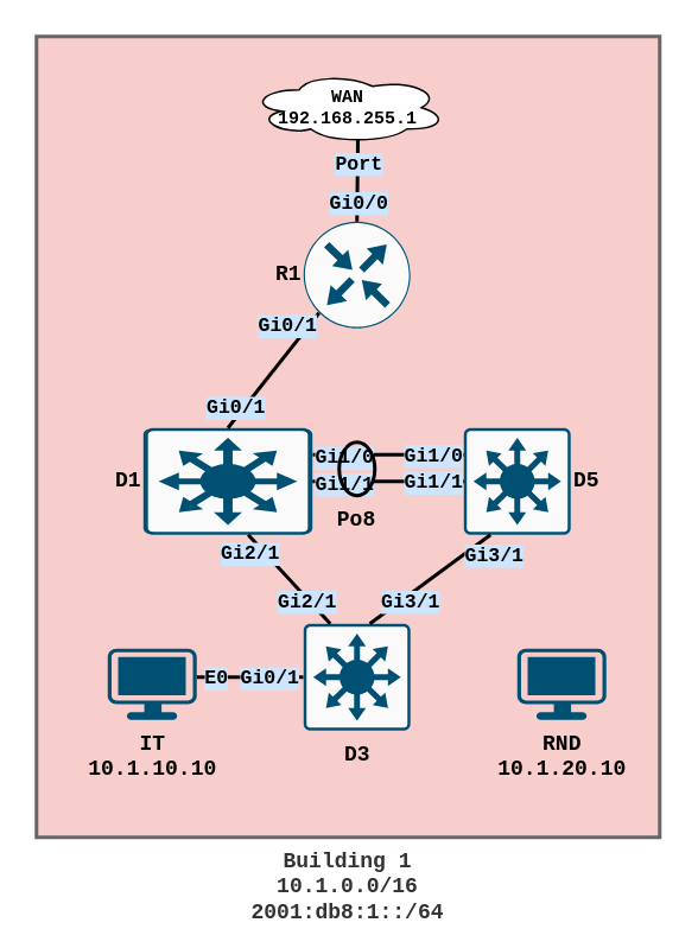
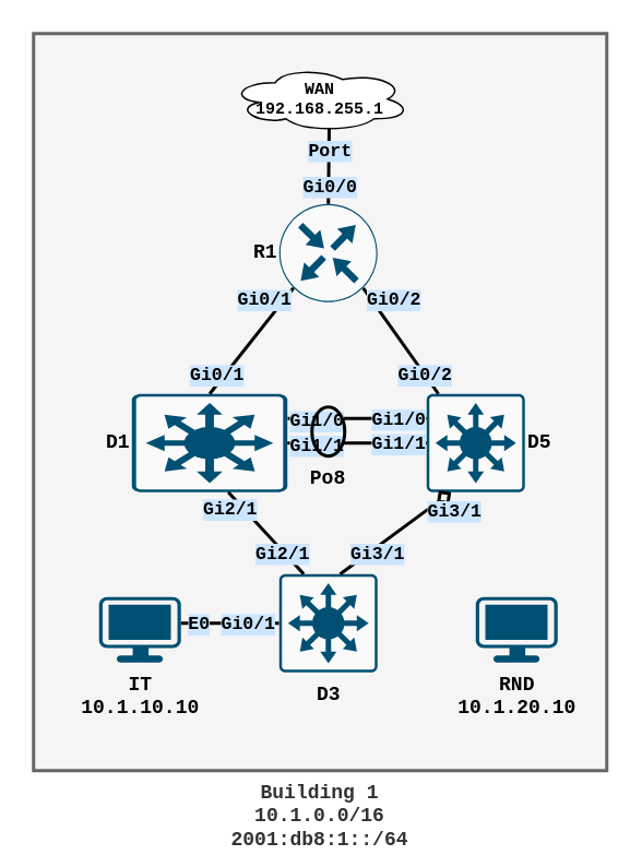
  <mxCell id="0" />
  <mxCell id="1" style="locked=1;" parent="0" />
  <mxCell id="2" value="Buildings" parent="0" />
- <mxCell id="3" value="Building 1&lt;br style=&quot;font-size: 12px&quot;&gt;10.1.0.0/16&lt;br&gt;2001:db8:1::/64" style="rounded=0;whiteSpace=wrap;html=1;fontFamily=Courier New;fontSize=12;fillColor=#f8cecc;strokeColor=#666666;fontColor=#333333;strokeWidth=2;fontStyle=1;labelPosition=center;verticalLabelPosition=bottom;align=center;verticalAlign=top;" vertex="1" parent="2"><mxGeometry x="20" y="20" width="350" height="450" as="geometry" /></mxCell>
+ <mxCell id="3" value="Building 1&lt;br style=&quot;font-size: 12px&quot;&gt;10.1.0.0/16&lt;br&gt;2001:db8:1::/64" style="rounded=0;whiteSpace=wrap;html=1;fontFamily=Courier New;fontSize=12;fillColor=#f5f5f5;strokeColor=#666666;fontColor=#333333;strokeWidth=2;fontStyle=1;labelPosition=center;verticalLabelPosition=bottom;align=center;verticalAlign=top;" vertex="1" parent="2"><mxGeometry x="20" y="20" width="350" height="450" as="geometry" /></mxCell>
  <mxCell id="4" value="Network" parent="0" />
  <mxCell id="5" style="edgeStyle=orthogonalEdgeStyle;rounded=0;orthogonalLoop=1;jettySize=auto;html=1;exitX=1;exitY=0.25;exitDx=0;exitDy=0;strokeWidth=2;endArrow=none;endFill=0;entryX=0;entryY=0.25;entryDx=0;entryDy=0;exitPerimeter=0;entryPerimeter=0;" parent="4" source="10" target="11" edge="1"><mxGeometry relative="1" as="geometry"><mxPoint x="270" y="481" as="sourcePoint" /><mxPoint x="470" y="521" as="targetPoint" /></mxGeometry></mxCell>
  <mxCell id="6" value="Gi1/0" style="edgeLabel;html=1;align=center;verticalAlign=middle;resizable=0;points=[];labelBorderColor=none;fontFamily=Courier New;fontStyle=1;labelBackgroundColor=#CCE5FF;" parent="5" vertex="1" connectable="0"><mxGeometry x="0.838" relative="1" as="geometry"><mxPoint x="-11" as="offset" /></mxGeometry></mxCell>
  <mxCell id="7" value="Gi1/0" style="edgeLabel;html=1;align=center;verticalAlign=middle;resizable=0;points=[];labelBorderColor=none;fontFamily=Courier New;fontStyle=1;labelBackgroundColor=#CCE5FF;" parent="5" vertex="1" connectable="0"><mxGeometry x="-0.828" y="-1" relative="1" as="geometry"><mxPoint x="10" as="offset" /></mxGeometry></mxCell>
  <mxCell id="8" value="IT&lt;br&gt;10.1.10.10" style="points=[[0.03,0.03,0],[0.5,0,0],[0.97,0.03,0],[1,0.4,0],[0.97,0.745,0],[0.5,1,0],[0.03,0.745,0],[0,0.4,0]];verticalLabelPosition=bottom;sketch=0;html=1;verticalAlign=top;aspect=fixed;align=center;pointerEvents=1;shape=mxgraph.cisco19.workstation;fillColor=#005073;strokeColor=none;labelBackgroundColor=none;labelBorderColor=none;fontFamily=Courier New;fontStyle=1" parent="4" vertex="1"><mxGeometry x="60" y="364" width="50" height="40" as="geometry" /></mxCell>
  <mxCell id="9" value="RND&lt;br&gt;10.1.20.10" style="points=[[0.03,0.03,0],[0.5,0,0],[0.97,0.03,0],[1,0.4,0],[0.97,0.745,0],[0.5,1,0],[0.03,0.745,0],[0,0.4,0]];verticalLabelPosition=bottom;sketch=0;html=1;verticalAlign=top;aspect=fixed;align=center;pointerEvents=1;shape=mxgraph.cisco19.workstation;fillColor=#005073;strokeColor=none;labelBackgroundColor=none;labelBorderColor=none;fontFamily=Courier New;fontStyle=1" parent="4" vertex="1"><mxGeometry x="290" y="364" width="50" height="40" as="geometry" /></mxCell>
  <mxCell id="10" value="D1" style="points=[&#10;    [0.015,0.015,0],&#10;    [0.985,0.015,0],&#10;    [0.985,0.985,0],&#10;    [0.015,0.985,0],&#10;&#10;    [0.12,0,0],&#10;    [0.25,0,0],&#10;    [0.37,0,0],&#10;    [0.5,0,0],&#10;    [0.62,0,0],&#10;    [0.75,0,0],&#10;    [0.87,0,0],&#10;    &#10;    [1,0.12,0],&#10;    [1,0.25,0],&#10;    [1,0.37,0],&#10;    [1,0.5,0],&#10;    [1,0.62,0],&#10;    [1,0.75,0],&#10;    [1,0.87,0],&#10;    &#10;    [0.12,1,0],&#10;    [0.25,1,0],&#10;    [0.37,1,0],&#10;    [0.5,1,0],&#10;    [0.62,1,0],&#10;    [0.75,1,0],&#10;    [0.87,1,0],&#10;    &#10;    [0,0.12,0],&#10;    [0,0.25,0],&#10;    [0,0.37,0],&#10;    [0,0.5,0],&#10;    [0,0.62,0],&#10;    [0,0.75,0],&#10;    [0,0.87,0]&#10;];sketch=0;verticalLabelPosition=middle;html=1;verticalAlign=middle;aspect=fixed;align=right;pointerEvents=1;shape=mxgraph.cisco19.rect;prIcon=l3_switch;fillColor=#FAFAFA;strokeColor=#005073;fontStyle=1;fontFamily=Courier New;labelPosition=left;" parent="4" vertex="1"><mxGeometry x="80" y="240" width="95" height="60" as="geometry" /></mxCell>
  <mxCell id="11" value="D5" style="points=[&#10;    [0.015,0.015,0],&#10;    [0.985,0.015,0],&#10;    [0.985,0.985,0],&#10;    [0.015,0.985,0],&#10;&#10;    [0.12,0,0],&#10;    [0.25,0,0],&#10;    [0.37,0,0],&#10;    [0.5,0,0],&#10;    [0.62,0,0],&#10;    [0.75,0,0],&#10;    [0.87,0,0],&#10;    &#10;    [1,0.12,0],&#10;    [1,0.25,0],&#10;    [1,0.37,0],&#10;    [1,0.5,0],&#10;    [1,0.62,0],&#10;    [1,0.75,0],&#10;    [1,0.87,0],&#10;    &#10;    [0.12,1,0],&#10;    [0.25,1,0],&#10;    [0.37,1,0],&#10;    [0.5,1,0],&#10;    [0.62,1,0],&#10;    [0.75,1,0],&#10;    [0.87,1,0],&#10;    &#10;    [0,0.12,0],&#10;    [0,0.25,0],&#10;    [0,0.37,0],&#10;    [0,0.5,0],&#10;    [0,0.62,0],&#10;    [0,0.75,0],&#10;    [0,0.87,0]&#10;];sketch=0;verticalLabelPosition=middle;html=1;verticalAlign=middle;aspect=fixed;align=left;pointerEvents=1;shape=mxgraph.cisco19.rect;prIcon=l3_switch;fillColor=#FAFAFA;strokeColor=#005073;fontStyle=1;fontFamily=Courier New;labelPosition=right;" parent="4" vertex="1"><mxGeometry x="260" y="240" width="60" height="60" as="geometry" /></mxCell>
  <mxCell id="12" style="edgeStyle=orthogonalEdgeStyle;rounded=0;orthogonalLoop=1;jettySize=auto;html=1;exitX=1;exitY=0.5;exitDx=0;exitDy=0;strokeWidth=2;endArrow=none;endFill=0;entryX=0;entryY=0.5;entryDx=0;entryDy=0;exitPerimeter=0;entryPerimeter=0;jumpStyle=gap;" parent="4" source="10" target="11" edge="1"><mxGeometry relative="1" as="geometry"><mxPoint x="160" y="267.5" as="sourcePoint" /><mxPoint x="270" y="267.5" as="targetPoint" /></mxGeometry></mxCell>
  <mxCell id="13" value="Gi1/1" style="edgeLabel;html=1;align=center;verticalAlign=middle;resizable=0;points=[];labelBorderColor=none;fontFamily=Courier New;fontStyle=1;labelBackgroundColor=#CCE5FF;" parent="12" vertex="1" connectable="0"><mxGeometry x="0.838" relative="1" as="geometry"><mxPoint x="-11" as="offset" /></mxGeometry></mxCell>
  <mxCell id="14" value="Gi1/1" style="edgeLabel;html=1;align=center;verticalAlign=middle;resizable=0;points=[];labelBorderColor=none;fontFamily=Courier New;fontStyle=1;labelBackgroundColor=#CCE5FF;" parent="12" vertex="1" connectable="0"><mxGeometry x="-0.828" y="-1" relative="1" as="geometry"><mxPoint x="10" as="offset" /></mxGeometry></mxCell>
  <mxCell id="15" value="Po8" style="ellipse;whiteSpace=wrap;html=1;sketch=0;pointerEvents=1;fontFamily=Courier New;fillColor=none;verticalAlign=top;strokeWidth=2;fontStyle=1;labelPosition=center;verticalLabelPosition=bottom;align=center;" parent="4" vertex="1"><mxGeometry x="190" y="248" width="20" height="30" as="geometry" /></mxCell>
  <mxCell id="16" style="edgeStyle=orthogonalEdgeStyle;rounded=0;orthogonalLoop=1;jettySize=auto;html=1;strokeWidth=2;endArrow=none;endFill=0;entryX=0;entryY=0.5;entryDx=0;entryDy=0;entryPerimeter=0;exitX=1;exitY=0.4;exitDx=0;exitDy=0;exitPerimeter=0;" parent="4" source="8" target="26" edge="1"><mxGeometry relative="1" as="geometry"><mxPoint x="90" y="330" as="sourcePoint" /><mxPoint x="80" y="351" as="targetPoint" /></mxGeometry></mxCell>
  <mxCell id="17" value="Gi0/1" style="edgeLabel;html=1;align=center;verticalAlign=middle;resizable=0;points=[];labelBorderColor=none;fontFamily=Courier New;fontStyle=1;labelBackgroundColor=#CCE5FF;" parent="16" vertex="1" connectable="0"><mxGeometry x="0.838" relative="1" as="geometry"><mxPoint x="-15" as="offset" /></mxGeometry></mxCell>
  <mxCell id="18" value="E0" style="edgeLabel;html=1;align=center;verticalAlign=middle;resizable=0;points=[];labelBorderColor=none;fontFamily=Courier New;fontStyle=1;labelBackgroundColor=#CCE5FF;" parent="16" vertex="1" connectable="0"><mxGeometry x="-0.828" y="-1" relative="1" as="geometry"><mxPoint x="5" y="-1" as="offset" /></mxGeometry></mxCell>
  <mxCell id="19" value="R1" style="sketch=0;points=[[0.5,0,0],[1,0.5,0],[0.5,1,0],[0,0.5,0],[0.145,0.145,0],[0.856,0.145,0],[0.855,0.856,0],[0.145,0.855,0]];verticalLabelPosition=middle;html=1;verticalAlign=middle;aspect=fixed;align=right;pointerEvents=1;shape=mxgraph.cisco19.rect;prIcon=router;fillColor=#FAFAFA;strokeColor=#005073;fontFamily=Courier New;fontStyle=1;labelPosition=left;" parent="4" vertex="1"><mxGeometry x="170" y="124" width="60" height="60" as="geometry" /></mxCell>
  <mxCell id="20" style="rounded=0;orthogonalLoop=1;jettySize=auto;html=1;exitX=0.5;exitY=0;exitDx=0;exitDy=0;strokeWidth=2;endArrow=none;endFill=0;entryX=0.145;entryY=0.855;entryDx=0;entryDy=0;exitPerimeter=0;entryPerimeter=0;" parent="4" source="10" target="19" edge="1"><mxGeometry relative="1" as="geometry"><mxPoint x="150" y="205" as="sourcePoint" /><mxPoint x="280" y="205" as="targetPoint" /></mxGeometry></mxCell>
  <mxCell id="21" value="Gi0/1" style="edgeLabel;html=1;align=center;verticalAlign=middle;resizable=0;points=[];labelBorderColor=none;fontFamily=Courier New;fontStyle=1;labelBackgroundColor=#CCE5FF;" parent="20" vertex="1" connectable="0"><mxGeometry x="0.838" relative="1" as="geometry"><mxPoint x="-14" y="2" as="offset" /></mxGeometry></mxCell>
  <mxCell id="22" value="Gi0/1" style="edgeLabel;html=1;align=center;verticalAlign=middle;resizable=0;points=[];labelBorderColor=none;fontFamily=Courier New;fontStyle=1;labelBackgroundColor=#CCE5FF;" parent="20" vertex="1" connectable="0"><mxGeometry x="-0.828" y="-1" relative="1" as="geometry"><mxPoint x="-1" y="-7" as="offset" /></mxGeometry></mxCell>
+ <mxCell id="23" style="rounded=0;orthogonalLoop=1;jettySize=auto;html=1;exitX=0.12;exitY=0;exitDx=0;exitDy=0;strokeWidth=2;endArrow=none;endFill=0;entryX=0.855;entryY=0.856;entryDx=0;entryDy=0;exitPerimeter=0;entryPerimeter=0;jumpStyle=gap;" parent="4" source="11" target="19" edge="1"><mxGeometry relative="1" as="geometry"><mxPoint x="180" y="230" as="sourcePoint" /><mxPoint x="180" y="160" as="targetPoint" /></mxGeometry></mxCell>
+ <mxCell id="24" value="Gi0/2" style="edgeLabel;html=1;align=center;verticalAlign=middle;resizable=0;points=[];labelBorderColor=none;fontFamily=Courier New;fontStyle=1;labelBackgroundColor=#CCE5FF;" parent="23" vertex="1" connectable="0"><mxGeometry x="0.838" relative="1" as="geometry"><mxPoint x="15" y="2" as="offset" /></mxGeometry></mxCell>
+ <mxCell id="25" value="Gi0/2" style="edgeLabel;html=1;align=center;verticalAlign=middle;resizable=0;points=[];labelBorderColor=none;fontFamily=Courier New;fontStyle=1;labelBackgroundColor=#CCE5FF;" parent="23" vertex="1" connectable="0"><mxGeometry x="-0.828" y="-1" relative="1" as="geometry"><mxPoint x="-5" y="-5" as="offset" /></mxGeometry></mxCell>
  <mxCell id="26" value="D3" style="points=[&#10;    [0.015,0.015,0],&#10;    [0.985,0.015,0],&#10;    [0.985,0.985,0],&#10;    [0.015,0.985,0],&#10;&#10;    [0.12,0,0],&#10;    [0.25,0,0],&#10;    [0.37,0,0],&#10;    [0.5,0,0],&#10;    [0.62,0,0],&#10;    [0.75,0,0],&#10;    [0.87,0,0],&#10;    &#10;    [1,0.12,0],&#10;    [1,0.25,0],&#10;    [1,0.37,0],&#10;    [1,0.5,0],&#10;    [1,0.62,0],&#10;    [1,0.75,0],&#10;    [1,0.87,0],&#10;    &#10;    [0.12,1,0],&#10;    [0.25,1,0],&#10;    [0.37,1,0],&#10;    [0.5,1,0],&#10;    [0.62,1,0],&#10;    [0.75,1,0],&#10;    [0.87,1,0],&#10;    &#10;    [0,0.12,0],&#10;    [0,0.25,0],&#10;    [0,0.37,0],&#10;    [0,0.5,0],&#10;    [0,0.62,0],&#10;    [0,0.75,0],&#10;    [0,0.87,0]&#10;];sketch=0;verticalLabelPosition=bottom;html=1;verticalAlign=top;aspect=fixed;align=center;pointerEvents=1;shape=mxgraph.cisco19.rect;prIcon=l3_switch;fillColor=#FAFAFA;strokeColor=#005073;fontStyle=1;fontFamily=Courier New;labelPosition=center;" vertex="1" parent="4"><mxGeometry x="170" y="350" width="60" height="60" as="geometry" /></mxCell>
  <mxCell id="27" style="rounded=0;orthogonalLoop=1;jettySize=auto;html=1;exitX=0.5;exitY=0;exitDx=0;exitDy=0;strokeWidth=2;endArrow=none;endFill=0;entryX=0.55;entryY=0.95;entryDx=0;entryDy=0;exitPerimeter=0;entryPerimeter=0;" edge="1" parent="4" source="19" target="36"><mxGeometry relative="1" as="geometry"><mxPoint x="120" y="250" as="sourcePoint" /><mxPoint x="188.7" y="185.3" as="targetPoint" /></mxGeometry></mxCell>
  <mxCell id="28" value="Port" style="edgeLabel;html=1;align=center;verticalAlign=middle;resizable=0;points=[];labelBorderColor=none;fontFamily=Courier New;fontStyle=1;labelBackgroundColor=#CCE5FF;" vertex="1" connectable="0" parent="27"><mxGeometry x="0.838" relative="1" as="geometry"><mxPoint y="9" as="offset" /></mxGeometry></mxCell>
  <mxCell id="29" value="Gi0/0" style="edgeLabel;html=1;align=center;verticalAlign=middle;resizable=0;points=[];labelBorderColor=none;fontFamily=Courier New;fontStyle=1;labelBackgroundColor=#CCE5FF;" vertex="1" connectable="0" parent="27"><mxGeometry x="-0.828" y="-1" relative="1" as="geometry"><mxPoint x="-1" y="-7" as="offset" /></mxGeometry></mxCell>
- <mxCell id="30" style="rounded=0;orthogonalLoop=1;jettySize=auto;html=1;exitX=0.62;exitY=0;exitDx=0;exitDy=0;strokeWidth=2;endArrow=none;endFill=0;entryX=0.25;entryY=1;entryDx=0;entryDy=0;exitPerimeter=0;entryPerimeter=0;jumpStyle=gap;" edge="1" parent="4" source="26" target="11"><mxGeometry relative="1" as="geometry"><mxPoint x="475.9" y="388.67" as="sourcePoint" /><mxPoint x="340" y="310" as="targetPoint" /></mxGeometry></mxCell>
+ <mxCell id="30" style="rounded=0;orthogonalLoop=1;jettySize=auto;html=1;exitX=0.62;exitY=0;exitDx=0;exitDy=0;strokeWidth=2;endArrow=diamond;endFill=0;entryX=0.25;entryY=1;entryDx=0;entryDy=0;exitPerimeter=0;entryPerimeter=0;jumpStyle=gap;" edge="1" parent="4" source="26" target="11"><mxGeometry relative="1" as="geometry"><mxPoint x="475.9" y="388.67" as="sourcePoint" /><mxPoint x="340" y="310" as="targetPoint" /></mxGeometry></mxCell>
  <mxCell id="31" value="Gi3/1" style="edgeLabel;html=1;align=center;verticalAlign=middle;resizable=0;points=[];labelBorderColor=none;fontFamily=Courier New;fontStyle=1;labelBackgroundColor=#CCE5FF;" vertex="1" connectable="0" parent="30"><mxGeometry x="0.838" relative="1" as="geometry"><mxPoint x="7" y="7" as="offset" /></mxGeometry></mxCell>
  <mxCell id="32" value="Gi3/1" style="edgeLabel;html=1;align=center;verticalAlign=middle;resizable=0;points=[];labelBorderColor=none;fontFamily=Courier New;fontStyle=1;labelBackgroundColor=#CCE5FF;" vertex="1" connectable="0" parent="30"><mxGeometry x="-0.828" y="-1" relative="1" as="geometry"><mxPoint x="16" y="-9" as="offset" /></mxGeometry></mxCell>
  <mxCell id="33" style="rounded=0;orthogonalLoop=1;jettySize=auto;html=1;exitX=0.25;exitY=0;exitDx=0;exitDy=0;strokeWidth=2;endArrow=none;endFill=0;entryX=0.62;entryY=1;entryDx=0;entryDy=0;exitPerimeter=0;entryPerimeter=0;jumpStyle=gap;" edge="1" parent="4" source="26" target="10"><mxGeometry relative="1" as="geometry"><mxPoint x="217.2" y="360" as="sourcePoint" /><mxPoint x="285" y="310" as="targetPoint" /></mxGeometry></mxCell>
  <mxCell id="34" value="Gi2/1" style="edgeLabel;html=1;align=center;verticalAlign=middle;resizable=0;points=[];labelBorderColor=none;fontFamily=Courier New;fontStyle=1;labelBackgroundColor=#CCE5FF;" vertex="1" connectable="0" parent="33"><mxGeometry x="0.838" relative="1" as="geometry"><mxPoint x="-3" y="7" as="offset" /></mxGeometry></mxCell>
  <mxCell id="35" value="Gi2/1" style="edgeLabel;html=1;align=center;verticalAlign=middle;resizable=0;points=[];labelBorderColor=none;fontFamily=Courier New;fontStyle=1;labelBackgroundColor=#CCE5FF;" vertex="1" connectable="0" parent="33"><mxGeometry x="-0.828" y="-1" relative="1" as="geometry"><mxPoint x="-10" y="-7" as="offset" /></mxGeometry></mxCell>
  <mxCell id="36" value="WAN&lt;br style=&quot;font-size: 10px;&quot;&gt;192.168.255.1" style="ellipse;shape=cloud;whiteSpace=wrap;html=1;fontStyle=1;fontSize=10;fontFamily=Courier New;" vertex="1" parent="4"><mxGeometry x="140" y="40" width="110" height="40" as="geometry" /></mxCell>
